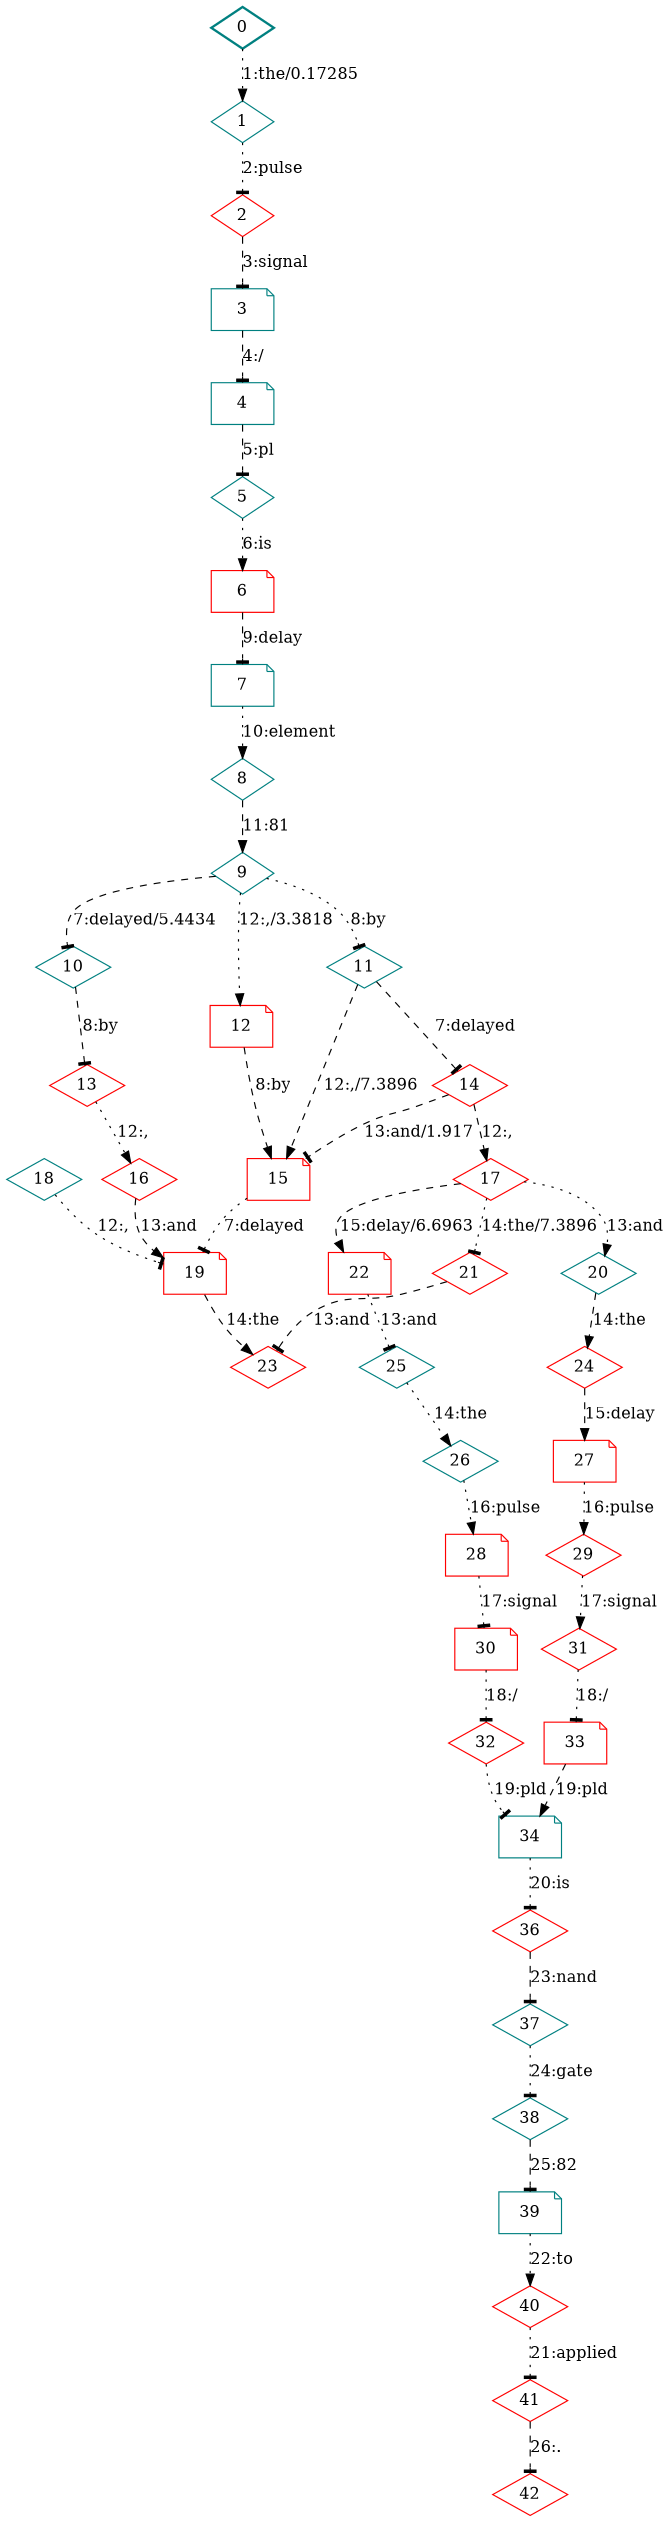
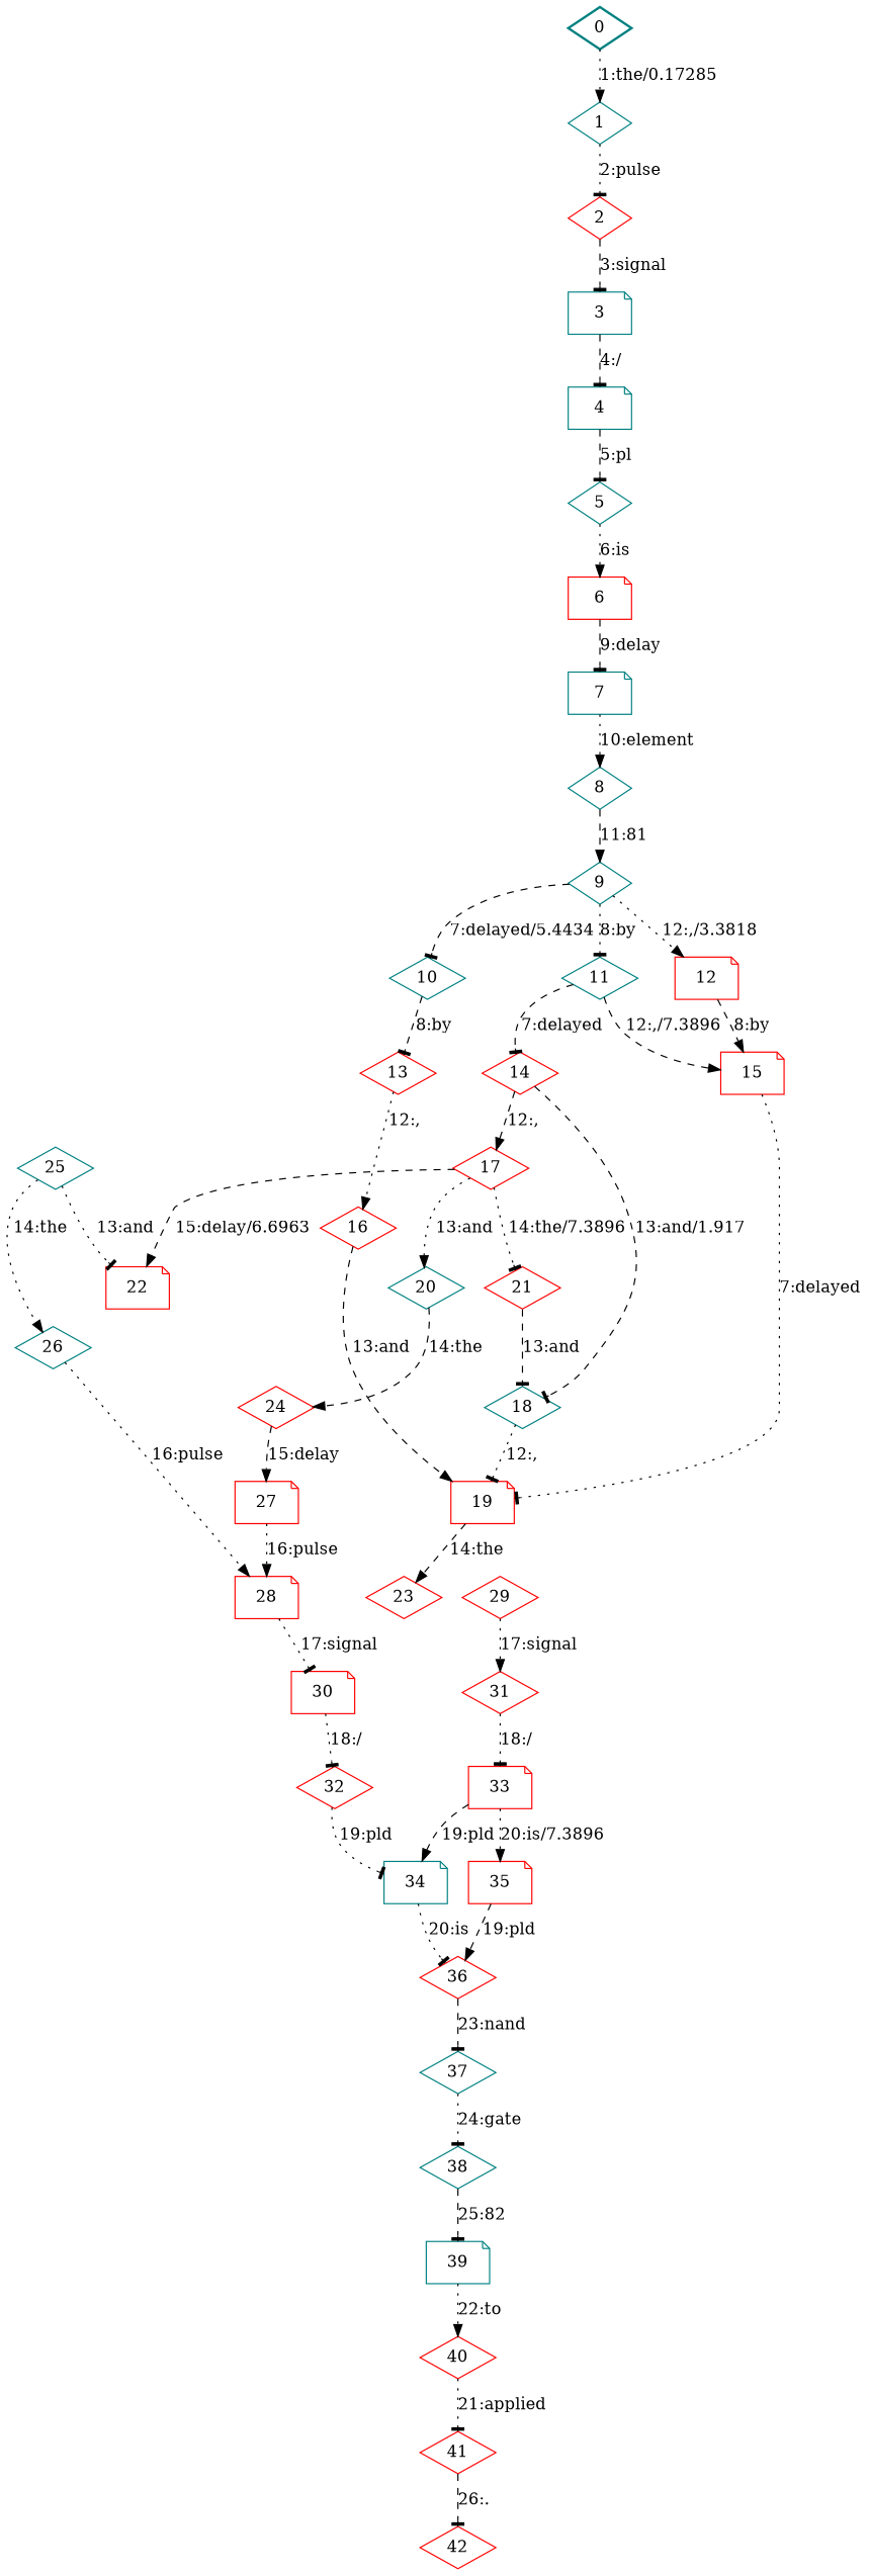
  digraph {
    nodesep=0.25
    rankdir=TB
    ranksep=0.4
    node [color=red fontsize=14 shape=diamond style=solid]
    edge [arrowhead=tee fontsize=14 style=dotted]
    n1 [color=teal label=0 style=bold]
    n2 [color=teal label=1]
    n3 [label=2]
    n4 [color=teal label=3 shape=note]
    n5 [color=teal label=4 shape=note]
    n6 [color=teal label=5]
    n7 [label=6 shape=note]
    n8 [color=teal label=7 shape=note]
    n9 [color=teal label=8]
    n10 [color=teal label=9]
    n11 [color=teal label=10]
    n12 [color=teal label=11]
    n13 [label=12 shape=note]
    n14 [label=13]
    n15 [label=14]
    n16 [label=15 shape=note]
    n17 [label=16]
    n18 [label=17]
    n19 [color=teal label=18]
    n20 [label=19 shape=note]
    n21 [label=21]
    n22 [label=22 shape=note]
    n23 [color=teal label=20]
    n24 [label=23]
    n25 [color=teal label=25]
    n26 [label=24]
    n27 [color=teal label=26]
    n28 [label=27 shape=note]
    n29 [label=28 shape=note]
    n30 [label=29]
    n31 [label=30 shape=note]
    n32 [label=31]
    n33 [label=32]
    n34 [label=33 shape=note]
    n35 [color=teal label=34 shape=note]
+   n36 [label=35 shape=note]
    n37 [label=36]
    n38 [color=teal label=37]
    n39 [color=teal label=38]
    n40 [color=teal label=39 shape=note]
    n41 [label=40]
    n42 [label=41]
    n43 [label=42]
    n1 -> n2 [arrowhead=normal label="1:the/0.17285"]
    n2 -> n3 [label="2:pulse"]
    n3 -> n4 [label="3:signal" style=dashed]
    n4 -> n5 [label="4:/" style=dashed]
    n5 -> n6 [label="5:pl" style=dashed]
    n6 -> n7 [arrowhead=normal label="6:is"]
    n7 -> n8 [label="9:delay" style=dashed]
    n8 -> n9 [arrowhead=normal label="10:element"]
    n9 -> n10 [arrowhead=normal label="11:81" style=dashed]
    n10 -> n11 [label="7:delayed/5.4434" style=dashed]
    n10 -> n12 [label="8:by"]
    n10 -> n13 [arrowhead=normal label="12:,/3.3818"]
    n11 -> n14 [label="8:by" style=dashed]
    n12 -> n15 [label="7:delayed" style=dashed]
    n12 -> n16 [arrowhead=normal label="12:,/7.3896" style=dashed]
    n13 -> n16 [arrowhead=normal label="8:by" style=dashed]
    n14 -> n17 [arrowhead=normal label="12:,"]
    n15 -> n18 [arrowhead=normal label="12:," style=dashed]
-   n15 -> n16 [label="13:and/1.917" style=dashed]
+   n15 -> n19 [label="13:and/1.917" style=dashed]
    n16 -> n20 [label="7:delayed"]
    n17 -> n20 [arrowhead=normal label="13:and" style=dashed]
    n18 -> n21 [label="14:the/7.3896"]
    n18 -> n22 [arrowhead=normal label="15:delay/6.6963" style=dashed]
    n18 -> n23 [arrowhead=normal label="13:and"]
    n19 -> n20 [label="12:,"]
    n20 -> n24 [arrowhead=normal label="14:the" style=dashed]
-   n21 -> n24 [label="13:and" style=dashed]
-   n22 -> n25 [label="13:and"]
+   n21 -> n19 [label="13:and" style=dashed]
+   n25 -> n22 [label="13:and"]
    n23 -> n26 [arrowhead=normal label="14:the" style=dashed]
    n25 -> n27 [arrowhead=normal label="14:the"]
    n26 -> n28 [arrowhead=normal label="15:delay" style=dashed]
    n27 -> n29 [arrowhead=normal label="16:pulse"]
-   n28 -> n30 [arrowhead=normal label="16:pulse"]
+   n28 -> n29 [arrowhead=normal label="16:pulse"]
    n29 -> n31 [label="17:signal"]
    n30 -> n32 [arrowhead=normal label="17:signal"]
    n31 -> n33 [label="18:/"]
    n32 -> n34 [label="18:/"]
    n33 -> n35 [label="19:pld"]
    n34 -> n35 [arrowhead=normal label="19:pld" style=dashed]
+   n34 -> n36 [arrowhead=normal label="20:is/7.3896"]
    n35 -> n37 [label="20:is"]
+   n36 -> n37 [arrowhead=normal label="19:pld" style=dashed]
    n37 -> n38 [label="23:nand" style=dashed]
    n38 -> n39 [label="24:gate"]
    n39 -> n40 [label="25:82" style=dashed]
    n40 -> n41 [arrowhead=normal label="22:to"]
    n41 -> n42 [label="21:applied"]
    n42 -> n43 [label="26:." style=dashed]
  }
